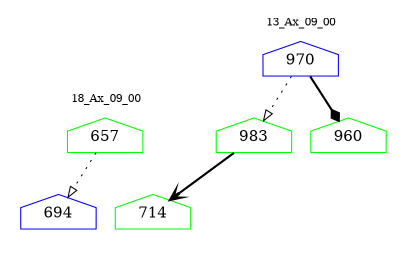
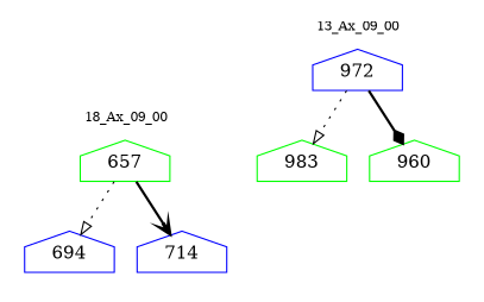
  digraph {
    node [color=green shape=house]
    edge [arrowhead=onormal color=black style=dotted]
    n1 [label=657]
    n2 [color=blue label=694]
-   n3 [label=714]
-   n4 [color=blue label=970]
+   n3 [color=blue label=714]
+   n4 [color=blue label=972]
    n5 [label=983]
    n6 [label=960]
    subgraph cluster_1 {
      color=white
      fontsize=10
      label="18_Ax_09_00"
      n1
      n2
      n3
    }
    subgraph cluster_2 {
      color=white
      fontsize=10
      label="13_Ax_09_00"
      n4
      n5
      n6
    }
    n1 -> n2
-   n5 -> n3 [arrowhead=vee style=bold]
+   n1 -> n3 [arrowhead=vee style=bold]
    n4 -> n5
    n4 -> n6 [arrowhead=diamond style=bold]
  }
